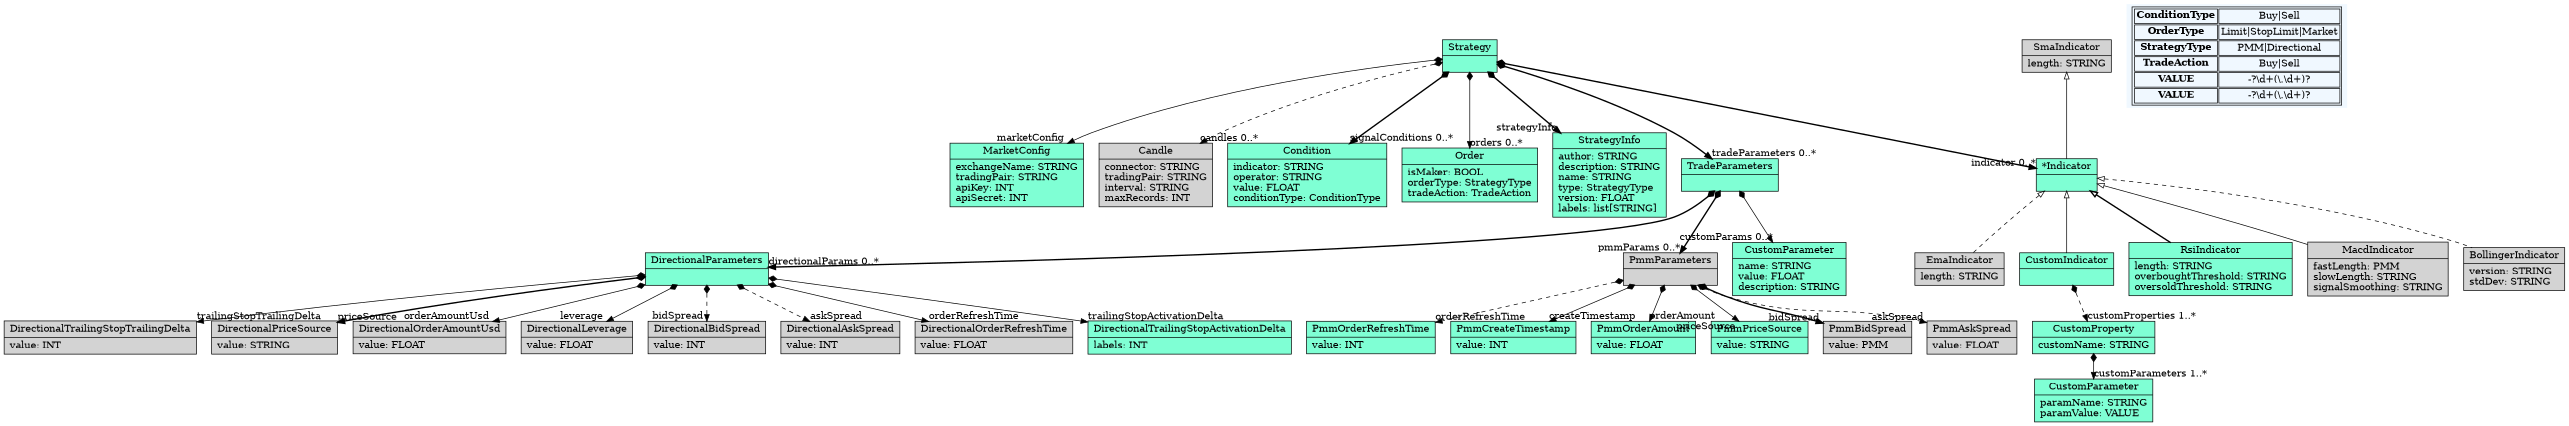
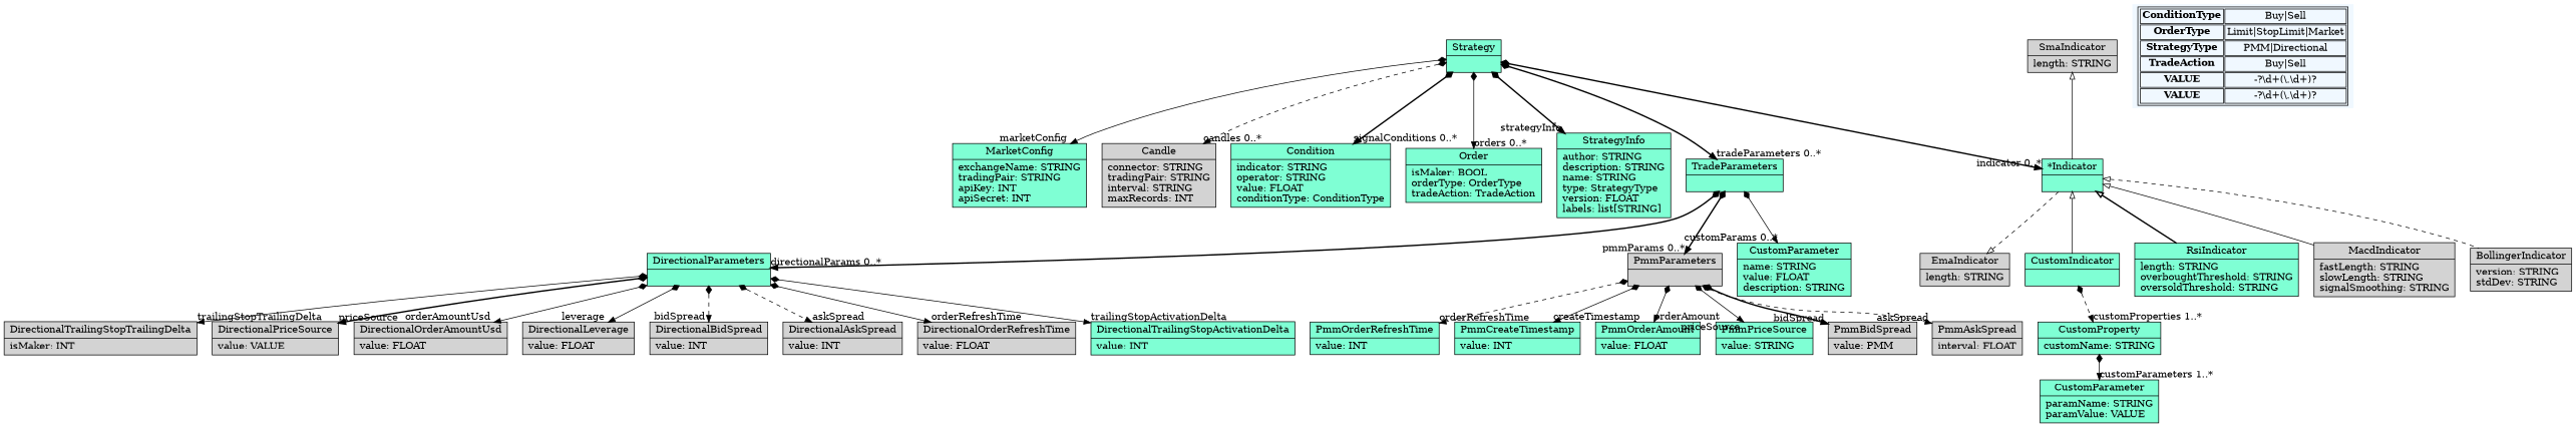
  digraph {
    fontname="Bitstream Vera Sans"
    fontsize=8
    nodesep=0.3
    node [fillcolor=aquamarine shape=record style=filled]
    edge [arrowtail=diamond dir=both style=solid]
    n1 [label="{Strategy|}"]
    n2 [label="{StrategyInfo|author: STRING\ldescription: STRING\lname: STRING\ltype: StrategyType\lversion: FLOAT\llabels: list[STRING]\l}"]
    n3 [label="{MarketConfig|exchangeName: STRING\ltradingPair: STRING\lapiKey: INT\lapiSecret: INT\l}"]
    n4 [fillcolor=lightgrey label="{Candle|connector: STRING\ltradingPair: STRING\linterval: STRING\lmaxRecords: INT\l}"]
    n5 [label="{Condition|indicator: STRING\loperator: STRING\lvalue: FLOAT\lconditionType: ConditionType\l}"]
-   n6 [label="{Order|isMaker: BOOL\lorderType: StrategyType\ltradeAction: TradeAction\l}"]
+   n6 [label="{Order|isMaker: BOOL\lorderType: OrderType\ltradeAction: TradeAction\l}"]
    n7 [label="{*Indicator|}"]
    n8 [label="{TradeParameters|}"]
    n9 [label="{RsiIndicator|length: STRING\loverboughtThreshold: STRING\loversoldThreshold: STRING\l}"]
-   n10 [fillcolor=lightgrey label="{MacdIndicator|fastLength: PMM\lslowLength: STRING\lsignalSmoothing: STRING\l}"]
+   n10 [fillcolor=lightgrey label="{MacdIndicator|fastLength: STRING\lslowLength: STRING\lsignalSmoothing: STRING\l}"]
    n11 [fillcolor=lightgrey label="{BollingerIndicator|version: STRING\lstdDev: STRING\l}"]
    n12 [fillcolor=lightgrey label="{EmaIndicator|length: STRING\l}"]
    n13 [label="{CustomIndicator|}"]
    n14 [label="{DirectionalParameters|}"]
    n15 [fillcolor=lightgrey label="{PmmParameters|}"]
    n16 [label="{CustomParameter|name: STRING\lvalue: FLOAT\ldescription: STRING\l}"]
    n17 [fillcolor=lightgrey label="{SmaIndicator|length: STRING\l}"]
    n18 [label="{CustomProperty|customName: STRING\l}"]
    n19 [label="{CustomParameter|paramName: STRING\lparamValue: VALUE\l}"]
    n20 [fillcolor=lightgrey label="{DirectionalOrderAmountUsd|value: FLOAT\l}"]
    n21 [fillcolor=lightgrey label="{DirectionalLeverage|value: FLOAT\l}"]
    n22 [fillcolor=lightgrey label="{DirectionalBidSpread|value: INT\l}"]
    n23 [fillcolor=lightgrey label="{DirectionalAskSpread|value: INT\l}"]
    n24 [fillcolor=lightgrey label="{DirectionalOrderRefreshTime|value: FLOAT\l}"]
-   n25 [label="{DirectionalTrailingStopActivationDelta|labels: INT\l}"]
-   n26 [fillcolor=lightgrey label="{DirectionalTrailingStopTrailingDelta|value: INT\l}"]
-   n27 [fillcolor=lightgrey label="{DirectionalPriceSource|value: STRING\l}"]
+   n25 [label="{DirectionalTrailingStopActivationDelta|value: INT\l}"]
+   n26 [fillcolor=lightgrey label="{DirectionalTrailingStopTrailingDelta|isMaker: INT\l}"]
+   n27 [fillcolor=lightgrey label="{DirectionalPriceSource|value: VALUE\l}"]
    n28 [fillcolor=lightgrey label="{PmmBidSpread|value: PMM\l}"]
-   n29 [fillcolor=lightgrey label="{PmmAskSpread|value: FLOAT\l}"]
+   n29 [fillcolor=lightgrey label="{PmmAskSpread|interval: FLOAT\l}"]
    n30 [label="{PmmOrderRefreshTime|value: INT\l}"]
    n31 [label="{PmmCreateTimestamp|value: INT\l}"]
    n32 [label="{PmmOrderAmount|value: FLOAT\l}"]
    n33 [label="{PmmPriceSource|value: STRING\l}"]
    n34 [fillcolor=aliceblue label=< <table> 	<tr> 		<td><b>ConditionType</b></td><td>Buy|Sell</td> 	</tr> 	<tr> 		<td><b>OrderType</b></td><td>Limit|StopLimit|Market</td> 	</tr> 	<tr> 		<td><b>StrategyType</b></td><td>PMM|Directional</td> 	</tr> 	<tr> 		<td><b>TradeAction</b></td><td>Buy|Sell</td> 	</tr> 	<tr> 		<td><b>VALUE</b></td><td>-?\d+(\.\d+)?</td> 	</tr> 	<tr> 		<td><b>VALUE</b></td><td>-?\d+(\.\d+)?</td> 	</tr> </table> > shape=plaintext]
    n1 -> n2 [headlabel="strategyInfo " style=bold]
    n1 -> n3 [headlabel="marketConfig "]
    n1 -> n4 [headlabel="candles 0..*" style=dashed]
    n1 -> n5 [headlabel="signalConditions 0..*" style=bold]
    n1 -> n6 [headlabel="orders 0..*"]
    n1 -> n7 [headlabel="indicator 0..*" style=bold]
    n1 -> n8 [headlabel="tradeParameters 0..*" style=bold]
    n7 -> n9 [arrowtail=empty dir=back style=bold]
    n7 -> n10 [arrowtail=empty dir=back]
    n7 -> n11 [arrowtail=empty dir=back style=dashed]
-   n7 -> n12 [arrowtail=empty dir=back style=dashed]
+   n12 -> n7 [arrowtail=empty dir=back style=dashed]
    n7 -> n13 [arrowtail=empty dir=back]
    n8 -> n14 [headlabel="directionalParams 0..*" style=bold]
    n8 -> n15 [headlabel="pmmParams 0..*" style=bold]
    n8 -> n16 [headlabel="customParams 0..*"]
    n13 -> n18 [headlabel="customProperties 1..*" style=dashed]
    n14 -> n20 [headlabel="orderAmountUsd "]
    n14 -> n21 [headlabel="leverage "]
    n14 -> n22 [headlabel="bidSpread " style=dashed]
    n14 -> n23 [headlabel="askSpread " style=dashed]
    n14 -> n24 [headlabel="orderRefreshTime "]
    n14 -> n25 [headlabel="trailingStopActivationDelta "]
    n14 -> n26 [headlabel="trailingStopTrailingDelta "]
    n14 -> n27 [headlabel="priceSource " style=bold]
    n15 -> n28 [headlabel="bidSpread " style=bold]
    n15 -> n29 [headlabel="askSpread " style=dashed]
    n15 -> n30 [headlabel="orderRefreshTime " style=dashed]
    n15 -> n31 [headlabel="createTimestamp "]
    n15 -> n32 [headlabel="orderAmount "]
    n15 -> n33 [headlabel="priceSource "]
    n17 -> n7 [arrowtail=empty dir=back]
    n18 -> n19 [headlabel="customParameters 1..*"]
  }
